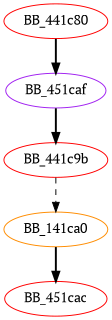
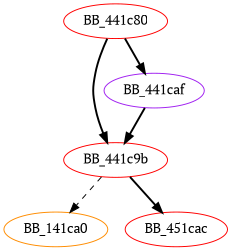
  digraph {
    fontname="PT Serif"
    node [color=red fontname="PT Serif"]
    edge [fontname="PT Serif" style=bold]
    BB_441c80
    BB_441c9b
-   BB_441caf [color=purple label=BB_451caf]
+   BB_441caf [color=purple]
    n4 [color=darkorange label=BB_141ca0]
    n5 [label=BB_451cac]
+   BB_441c80 -> BB_441c9b
    BB_441c80 -> BB_441caf
    BB_441c9b -> n4 [style=dashed]
    BB_441caf -> BB_441c9b
-   n4 -> n5
+   BB_441c9b -> n5
  }
